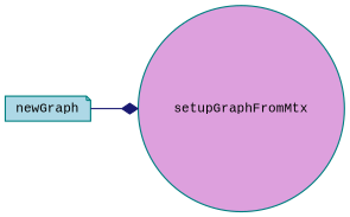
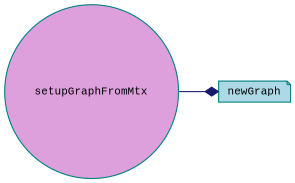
  digraph {
    rankdir=LR
    fontname="Liberation Mono"
    node [color=teal fontname="Liberation Mono" fontsize=10 style=filled]
    n1 [fillcolor=plum fontcolor=black height=0.2 label=setupGraphFromMtx shape=circle width=0.4]
    n2 [fillcolor=lightblue height=0.2 label=newGraph shape=note width=0.4]
-   n2 -> n1 [color=midnightblue fontname="Liberation Mono" fontsize=10 labelfontname=Helvetica labelfontsize=10 style=solid arrowhead=diamond]
+   n1 -> n2 [color=midnightblue fontname="Liberation Mono" fontsize=10 labelfontname=Helvetica labelfontsize=10 style=solid arrowhead=diamond]
  }
